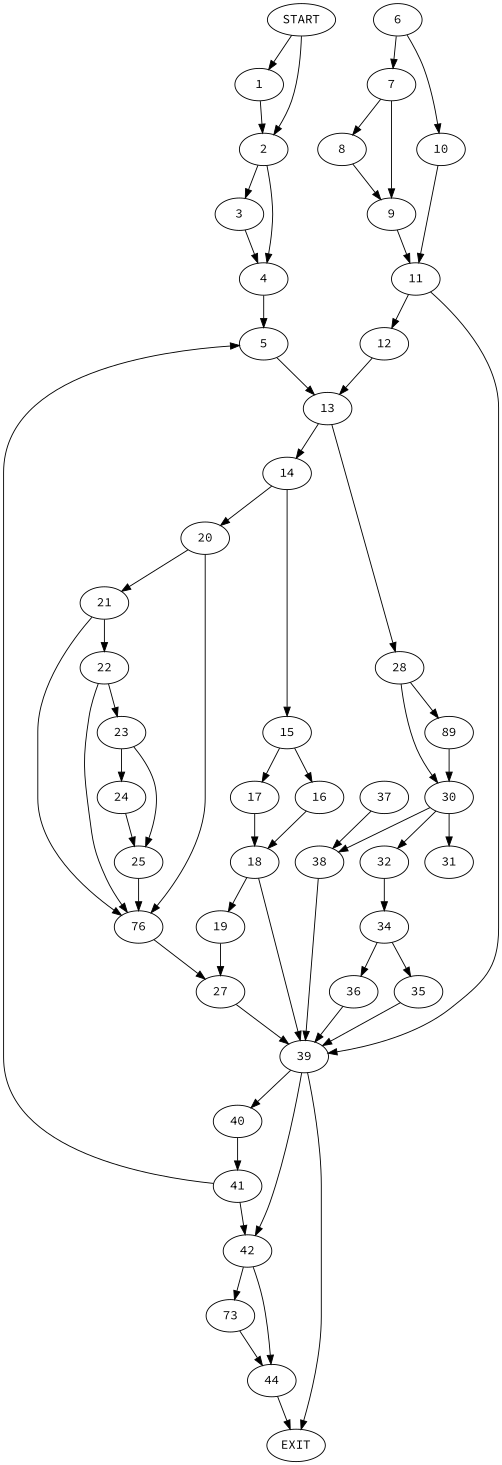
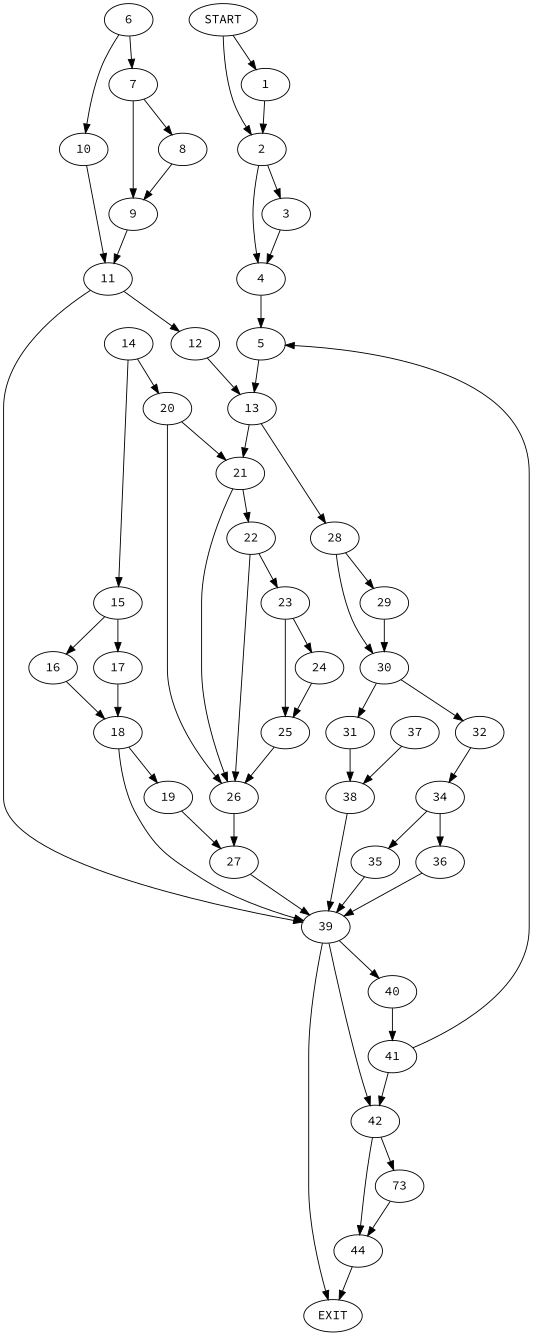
  digraph {
    fontname="Source Code Pro"
    node [fontname="Source Code Pro"]
    edge [fontname="Source Code Pro"]
    n1 [label=START]
    1
    2
    3
    4
    5
    13
    6
    7
    10
    14
    28
    8
    9
    11
    12
    39
    40
    42
    n20 [label=EXIT]
    15
    20
-   29 [label=89]
+   29
    30
    16
    17
    21
-   26 [label=76]
+   26
    18
    19
    27
    22
    23
    24
    25
    31
    32
    38
    34
    35
    36
    37
    41
    n44 [label=73]
    44
    n1 -> 1
    n1 -> 2
    1 -> 2
    2 -> 3
    2 -> 4
    3 -> 4
    4 -> 5
    5 -> 13
-   13 -> 14
+   13 -> 21
    13 -> 28
    6 -> 7
    6 -> 10
    7 -> 8
    7 -> 9
    10 -> 11
    14 -> 15
    14 -> 20
    28 -> 29
    28 -> 30
    8 -> 9
    9 -> 11
    11 -> 12
    11 -> 39
    12 -> 13
    39 -> 40
    39 -> 42 [tailport=s2]
    39 -> n20
    40 -> 41
    42 -> n44
    42 -> 44
    15 -> 16
    15 -> 17
    20 -> 21
    20 -> 26
    29 -> 30
    30 -> 31
    30 -> 32
    16 -> 18
    17 -> 18
    21 -> 26
    21 -> 22
    26 -> 27
    18 -> 39
    18 -> 19
    19 -> 27
    27 -> 39
    22 -> 26
    22 -> 23
    23 -> 24
    23 -> 25
    24 -> 25
    25 -> 26
-   30 -> 38
+   31 -> 38
    32 -> 34
    38 -> 39
    34 -> 35
    34 -> 36
    35 -> 39
    36 -> 39
    37 -> 38
    41 -> 5
    41 -> 42
    n44 -> 44
    44 -> n20
  }
